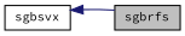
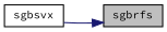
  digraph {
    rankdir=RL
    fontname="Source Code Pro"
    node [color=black fontname="Source Code Pro" fontsize=10 shape=record style=filled]
    n1 [fillcolor=grey75 fontcolor=black height=0.2 label=sgbrfs width=0.4]
    n2 [fillcolor=white height=0.2 label=sgbsvx width=0.4]
-   n2 -> n1 [color=midnightblue dir=back fontname="Source Code Pro" fontsize=10 labelfontname=Helvetica labelfontsize=10 style=solid]
+   n1 -> n2 [color=midnightblue dir=back fontname="Source Code Pro" fontsize=10 labelfontname=Helvetica labelfontsize=10 style=solid]
  }
